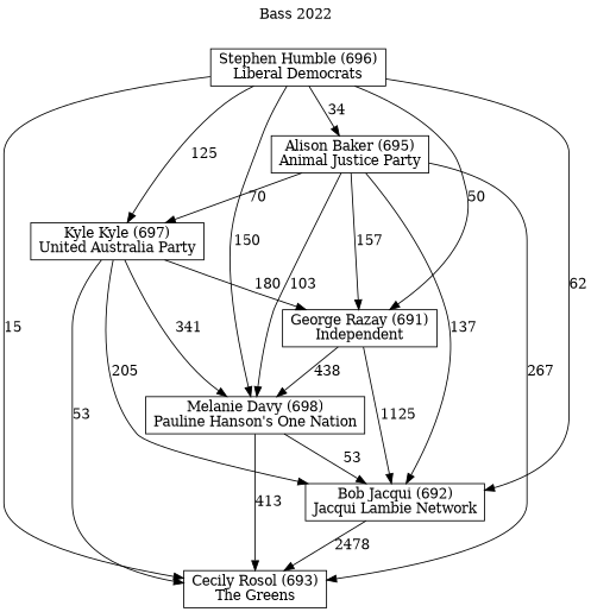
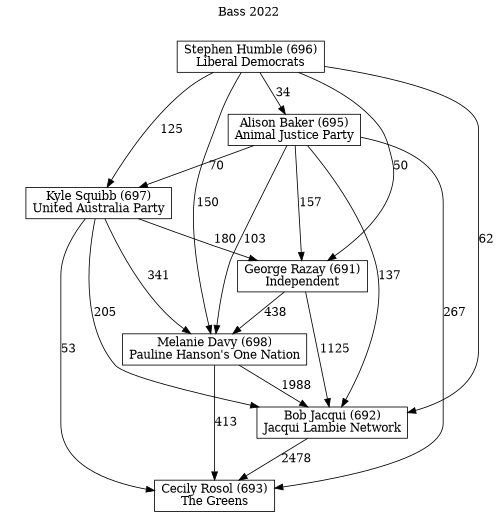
  digraph {
    label="Bass 2022"
    labelloc=t
    mclimit=10
    node [shape=box]
    n1 [label="Melanie Davy (698)\nPauline Hanson's One Nation"]
    n2 [label="Bob Jacqui (692)\nJacqui Lambie Network"]
    n3 [label="Cecily Rosol (693)\nThe Greens"]
-   n4 [label="Kyle Kyle (697)\nUnited Australia Party"]
+   n4 [label="Kyle Squibb (697)\nUnited Australia Party"]
    n5 [label="George Razay (691)\nIndependent"]
    n6 [label="Alison Baker (695)\nAnimal Justice Party"]
    n7 [label="Stephen Humble (696)\nLiberal Democrats"]
-   n1 -> n2 [label=53]
+   n1 -> n2 [label=1988]
    n1 -> n3 [label=413]
    n2 -> n3 [label=2478]
    n4 -> n1 [label=341]
    n4 -> n2 [label=205]
    n4 -> n3 [label=53]
    n4 -> n5 [label=180]
    n5 -> n1 [label=438]
    n5 -> n2 [label=1125]
    n6 -> n1 [label=103]
    n6 -> n2 [label=137]
    n6 -> n3 [label=267]
    n6 -> n4 [label=70]
    n6 -> n5 [label=157]
    n7 -> n1 [label=150]
    n7 -> n2 [label=62]
-   n7 -> n3 [label=15]
    n7 -> n4 [label=125]
    n7 -> n5 [label=50]
    n7 -> n6 [label=34]
  }
